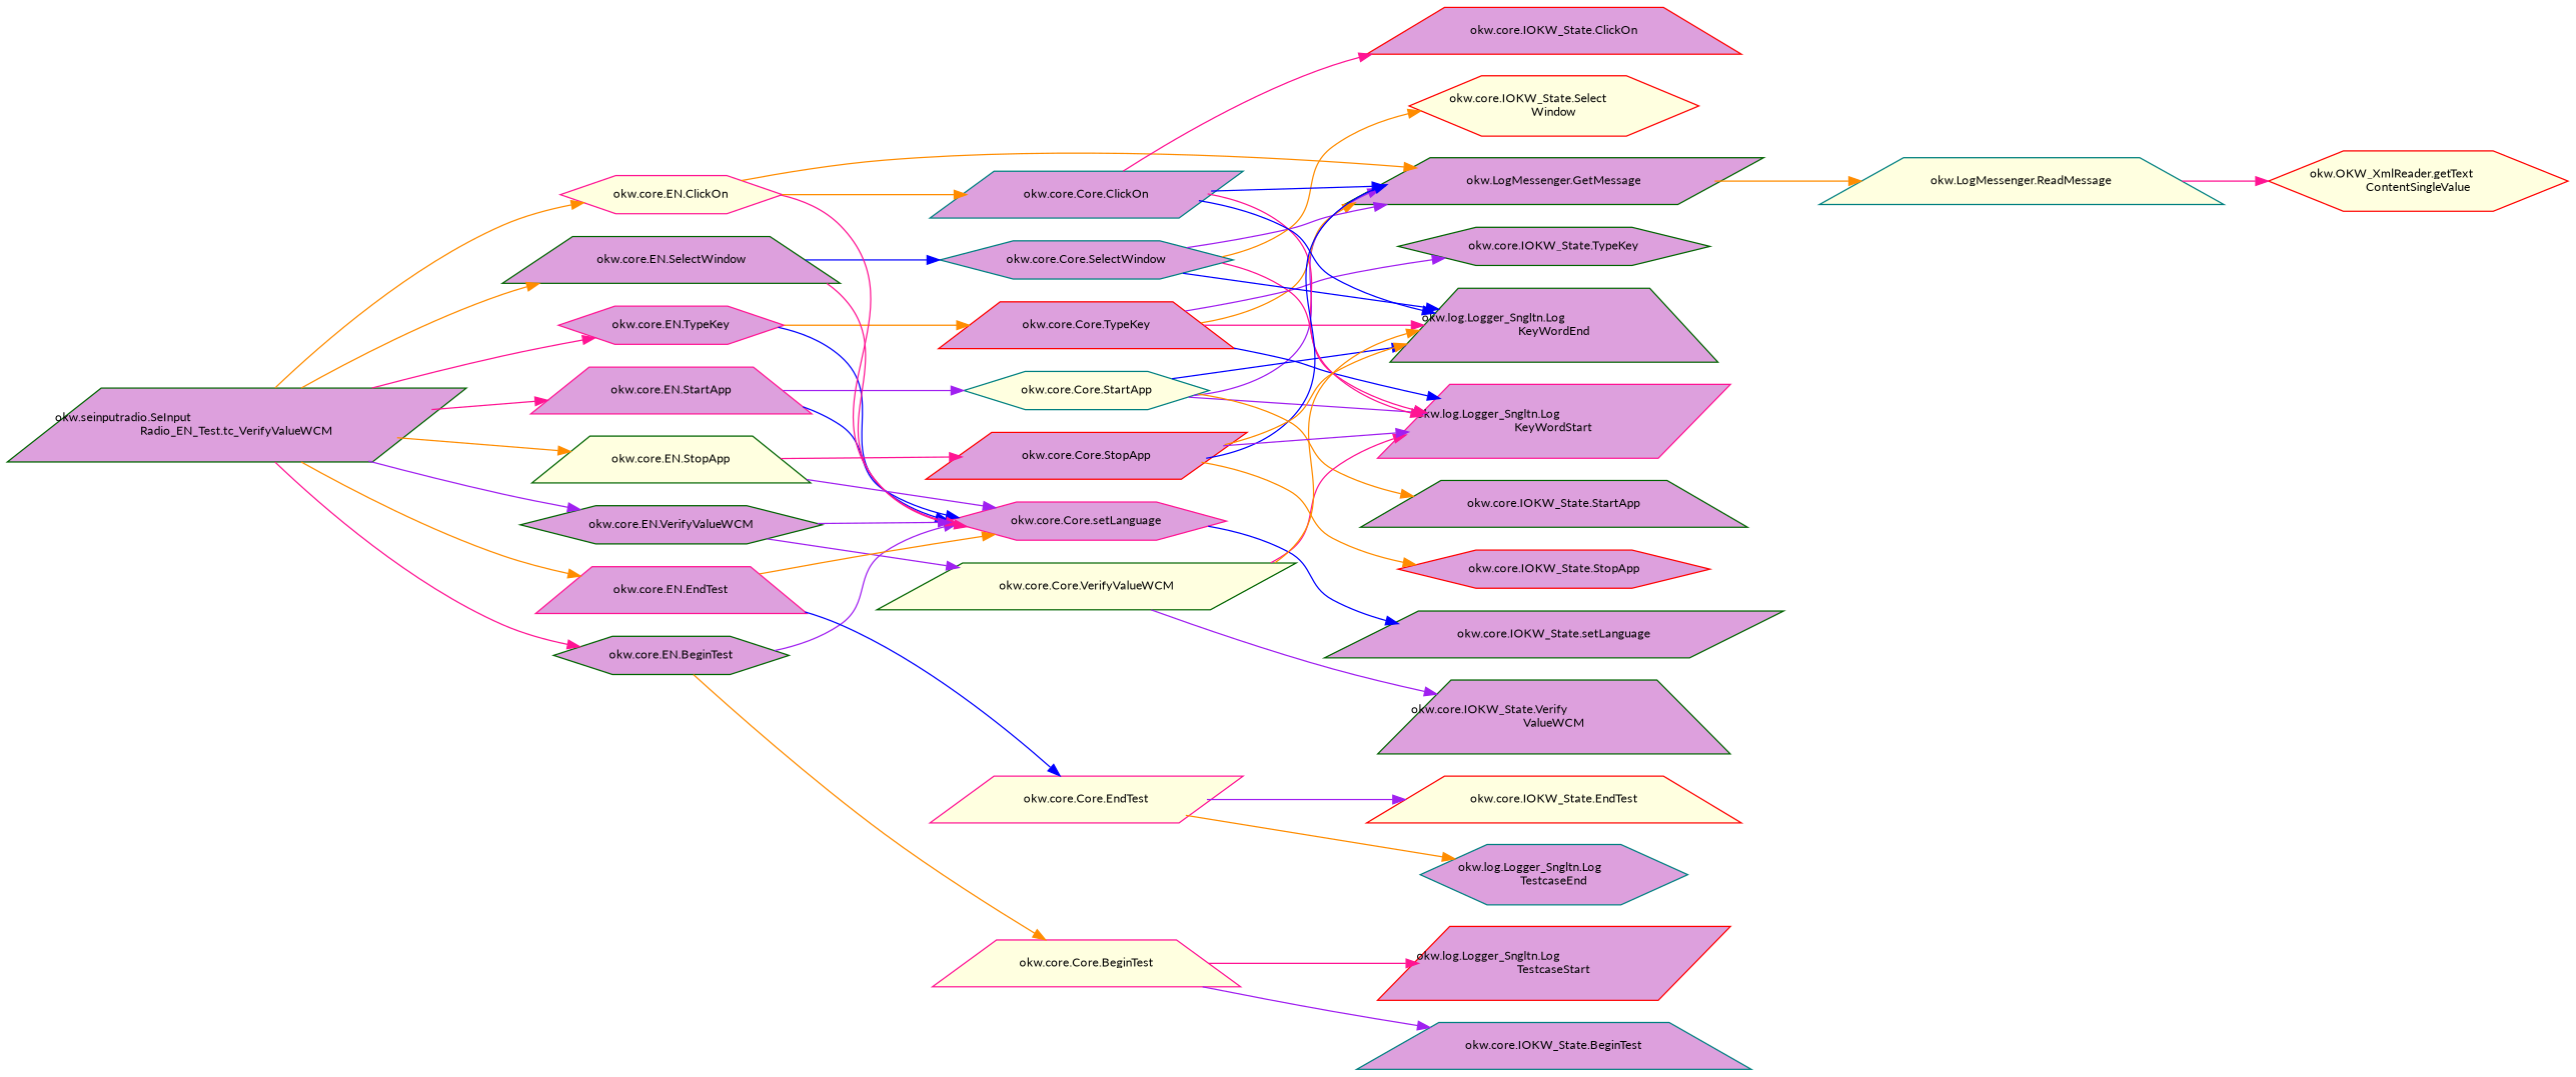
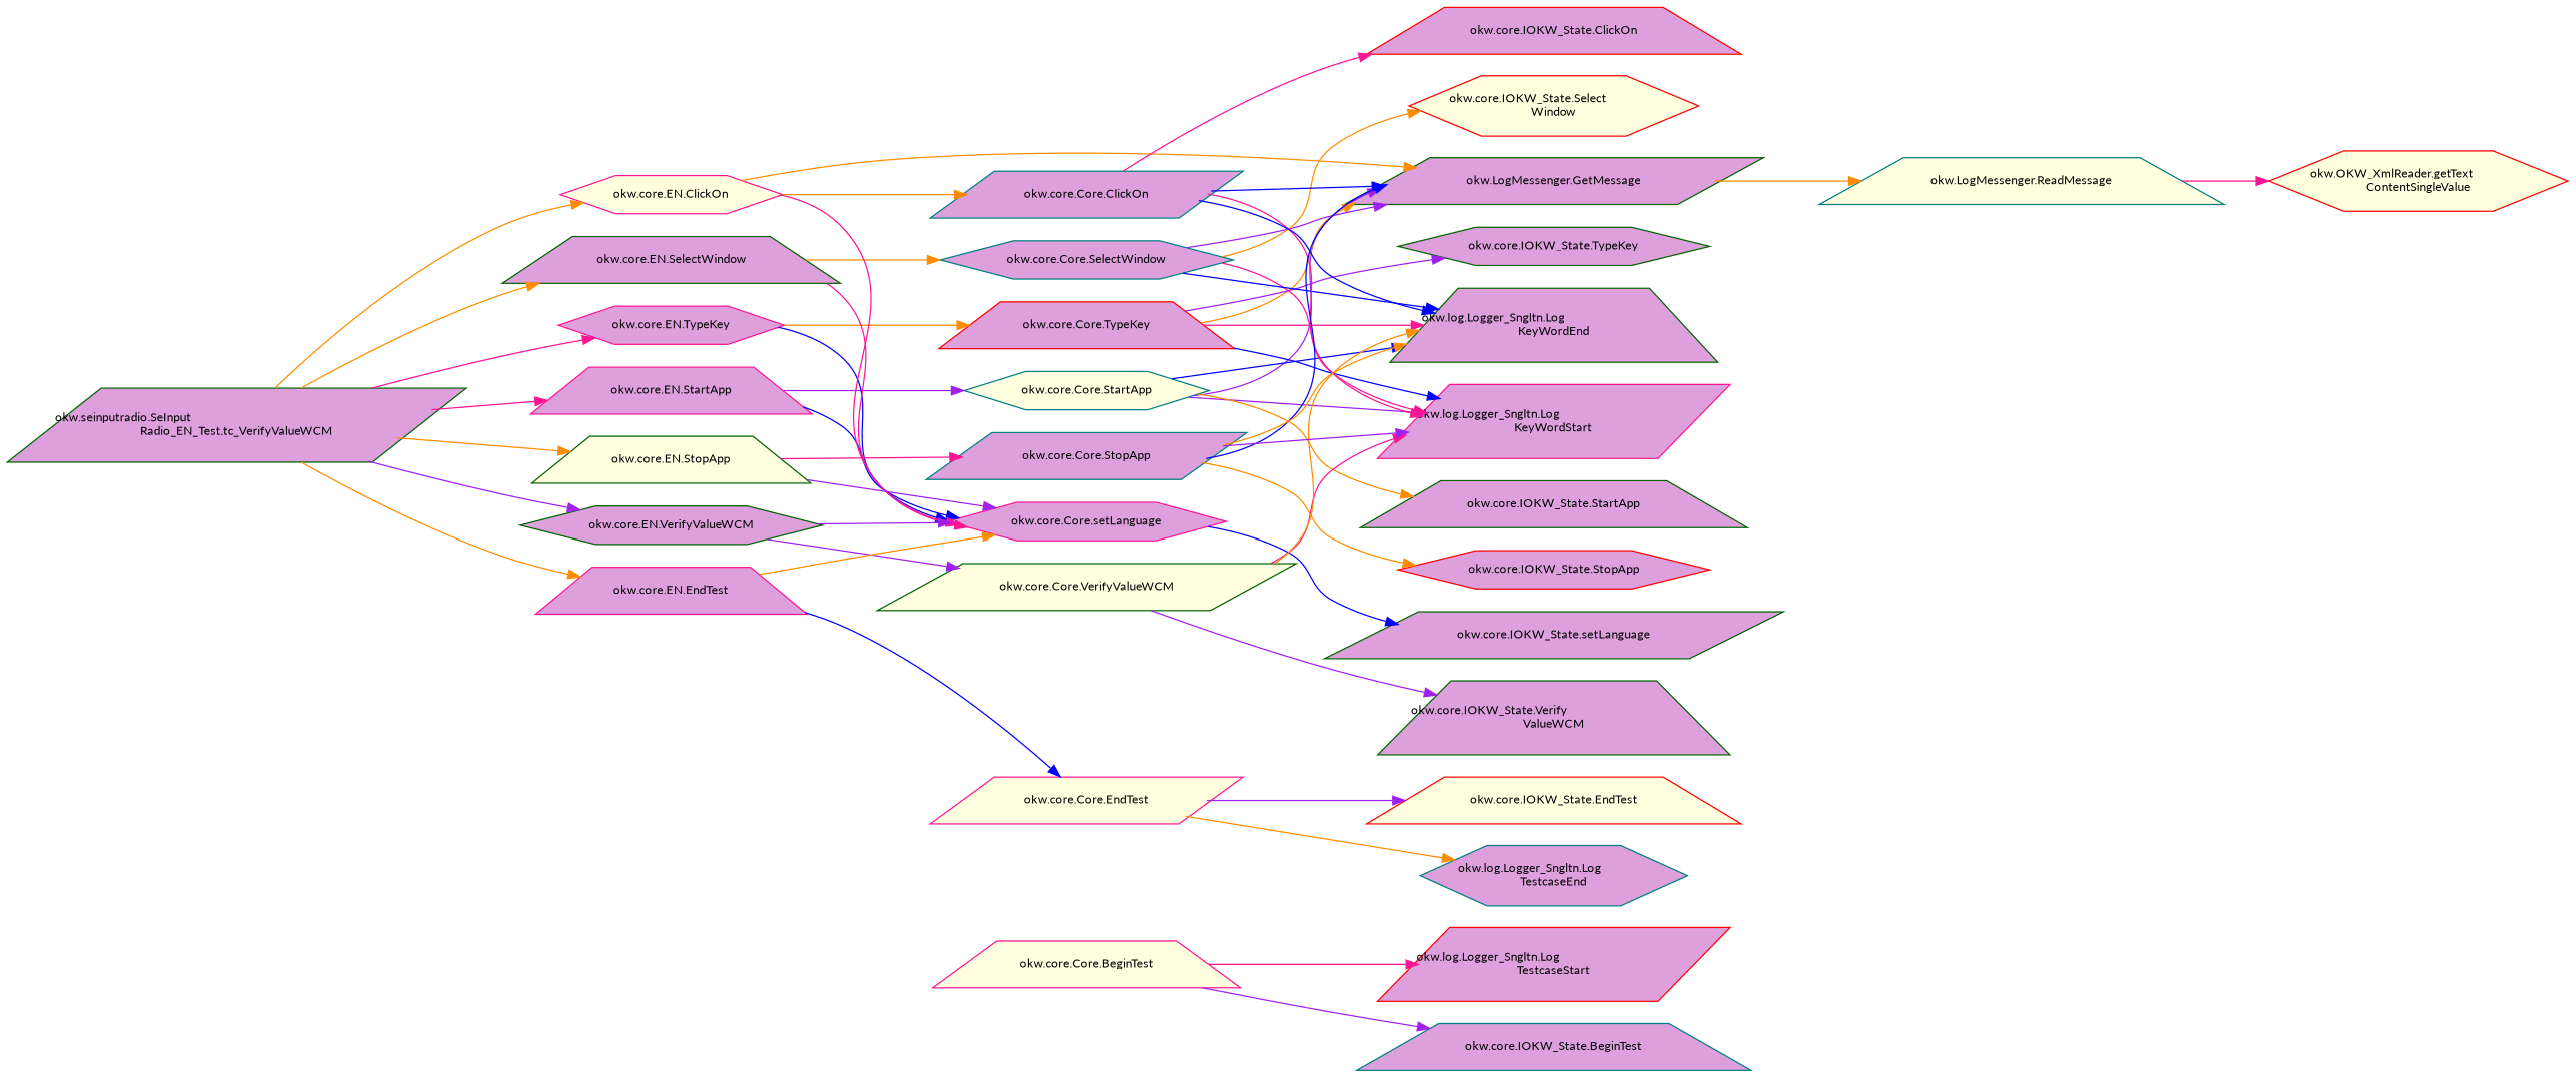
  digraph {
    fontname=Lato
    rankdir=LR
    node [color=darkgreen fillcolor=plum fontname=Lato fontsize=10 shape=trapezium style=filled]
    edge [color=darkorange fontname=Lato fontsize=10 labelfontname=Helvetica labelfontsize=10 style=solid]
    n1 [fontcolor=black height=0.2 label="okw.seinputradio.SeInput\lRadio_EN_Test.tc_VerifyValueWCM" shape=parallelogram width=0.4]
-   n2 [height=0.2 label="okw.core.EN.BeginTest" shape=hexagon width=0.4]
    n3 [color=deeppink height=0.2 label="okw.core.EN.StartApp" width=0.4]
    n4 [color=deeppink height=0.2 label="okw.core.EN.TypeKey" shape=hexagon width=0.4]
    n5 [height=0.2 label="okw.core.EN.SelectWindow" width=0.4]
    n6 [color=deeppink fillcolor=lightyellow height=0.2 label="okw.core.EN.ClickOn" shape=hexagon width=0.4]
    n7 [height=0.2 label="okw.core.EN.VerifyValueWCM" shape=hexagon width=0.4]
    n8 [fillcolor=lightyellow height=0.2 label="okw.core.EN.StopApp" width=0.4]
    n9 [color=deeppink height=0.2 label="okw.core.EN.EndTest" width=0.4]
    n10 [color=deeppink height=0.2 label="okw.core.Core.setLanguage" shape=hexagon width=0.4]
    n11 [color=deeppink fillcolor=lightyellow height=0.2 label="okw.core.Core.BeginTest" width=0.4]
    n12 [color=teal fillcolor=lightyellow height=0.2 label="okw.core.Core.StartApp" shape=hexagon width=0.4]
    n13 [color=red height=0.2 label="okw.core.Core.TypeKey" width=0.4]
    n14 [color=teal height=0.2 label="okw.core.Core.SelectWindow" shape=hexagon width=0.4]
    n15 [height=0.2 label="okw.LogMessenger.GetMessage" shape=parallelogram width=0.4]
    n16 [color=teal height=0.2 label="okw.core.Core.ClickOn" shape=parallelogram width=0.4]
    n17 [fillcolor=lightyellow height=0.2 label="okw.core.Core.VerifyValueWCM" shape=parallelogram width=0.4]
-   n18 [color=red height=0.2 label="okw.core.Core.StopApp" shape=parallelogram width=0.4]
+   n18 [color=teal height=0.2 label="okw.core.Core.StopApp" shape=parallelogram width=0.4]
    n19 [color=deeppink fillcolor=lightyellow height=0.2 label="okw.core.Core.EndTest" shape=parallelogram width=0.4]
    n20 [height=0.2 label="okw.core.IOKW_State.setLanguage" shape=parallelogram width=0.4]
    n21 [color=red height=0.2 label="okw.log.Logger_Sngltn.Log\lTestcaseStart" shape=parallelogram width=0.4]
    n22 [color=teal height=0.2 label="okw.core.IOKW_State.BeginTest" width=0.4]
    n23 [color=deeppink height=0.2 label="okw.log.Logger_Sngltn.Log\lKeyWordStart" shape=parallelogram width=0.4]
    n24 [height=0.2 label="okw.core.IOKW_State.StartApp" width=0.4]
    n25 [height=0.2 label="okw.log.Logger_Sngltn.Log\lKeyWordEnd" width=0.4]
    n26 [color=teal fillcolor=lightyellow height=0.2 label="okw.LogMessenger.ReadMessage" width=0.4]
    n27 [color=red fillcolor=lightyellow height=0.2 label="okw.OKW_XmlReader.getText\lContentSingleValue" shape=hexagon width=0.4]
    n28 [height=0.2 label="okw.core.IOKW_State.TypeKey" shape=hexagon width=0.4]
    n29 [color=red fillcolor=lightyellow height=0.2 label="okw.core.IOKW_State.Select\lWindow" shape=hexagon width=0.4]
    n30 [color=red height=0.2 label="okw.core.IOKW_State.ClickOn" width=0.4]
    n31 [height=0.2 label="okw.core.IOKW_State.Verify\lValueWCM" width=0.4]
    n32 [color=red height=0.2 label="okw.core.IOKW_State.StopApp" shape=hexagon width=0.4]
    n33 [color=red fillcolor=lightyellow height=0.2 label="okw.core.IOKW_State.EndTest" width=0.4]
    n34 [color=teal height=0.2 label="okw.log.Logger_Sngltn.Log\lTestcaseEnd" shape=hexagon width=0.4]
-   n1 -> n2 [color=deeppink]
    n1 -> n3 [color=deeppink]
    n1 -> n4 [color=deeppink]
    n1 -> n5
    n1 -> n6
    n1 -> n7 [color=purple]
    n1 -> n8
    n1 -> n9
-   n2 -> n10 [color=purple]
-   n2 -> n11
    n3 -> n10 [color=blue]
    n3 -> n12 [color=purple]
    n4 -> n10 [color=blue]
    n4 -> n13
    n5 -> n10 [color=deeppink]
-   n5 -> n14 [color=blue]
+   n5 -> n14
    n6 -> n10 [color=deeppink]
    n6 -> n15
    n6 -> n16
    n7 -> n10 [color=purple]
    n7 -> n17 [color=purple]
    n8 -> n10 [color=purple]
    n8 -> n18 [color=deeppink]
    n9 -> n10
    n9 -> n19 [color=blue]
    n10 -> n20 [color=blue]
    n11 -> n21 [color=deeppink]
    n11 -> n22 [color=purple]
    n12 -> n15 [color=purple]
    n12 -> n23 [color=purple]
    n12 -> n24
    n12 -> n25 [color=blue]
    n13 -> n15
    n13 -> n23 [color=blue]
    n13 -> n25 [color=deeppink]
    n13 -> n28 [color=purple]
    n14 -> n15 [color=purple]
    n14 -> n23 [color=deeppink]
    n14 -> n25 [color=blue]
    n14 -> n29
    n15 -> n26
    n16 -> n15 [color=blue]
    n16 -> n23 [color=deeppink]
    n16 -> n25 [color=blue]
    n16 -> n30 [color=deeppink]
    n17 -> n23 [color=deeppink]
    n17 -> n25
    n17 -> n31 [color=purple]
    n18 -> n15 [color=blue]
    n18 -> n23 [color=purple]
    n18 -> n25
    n18 -> n32
    n19 -> n33 [color=purple]
    n19 -> n34
    n26 -> n27 [color=deeppink]
  }
